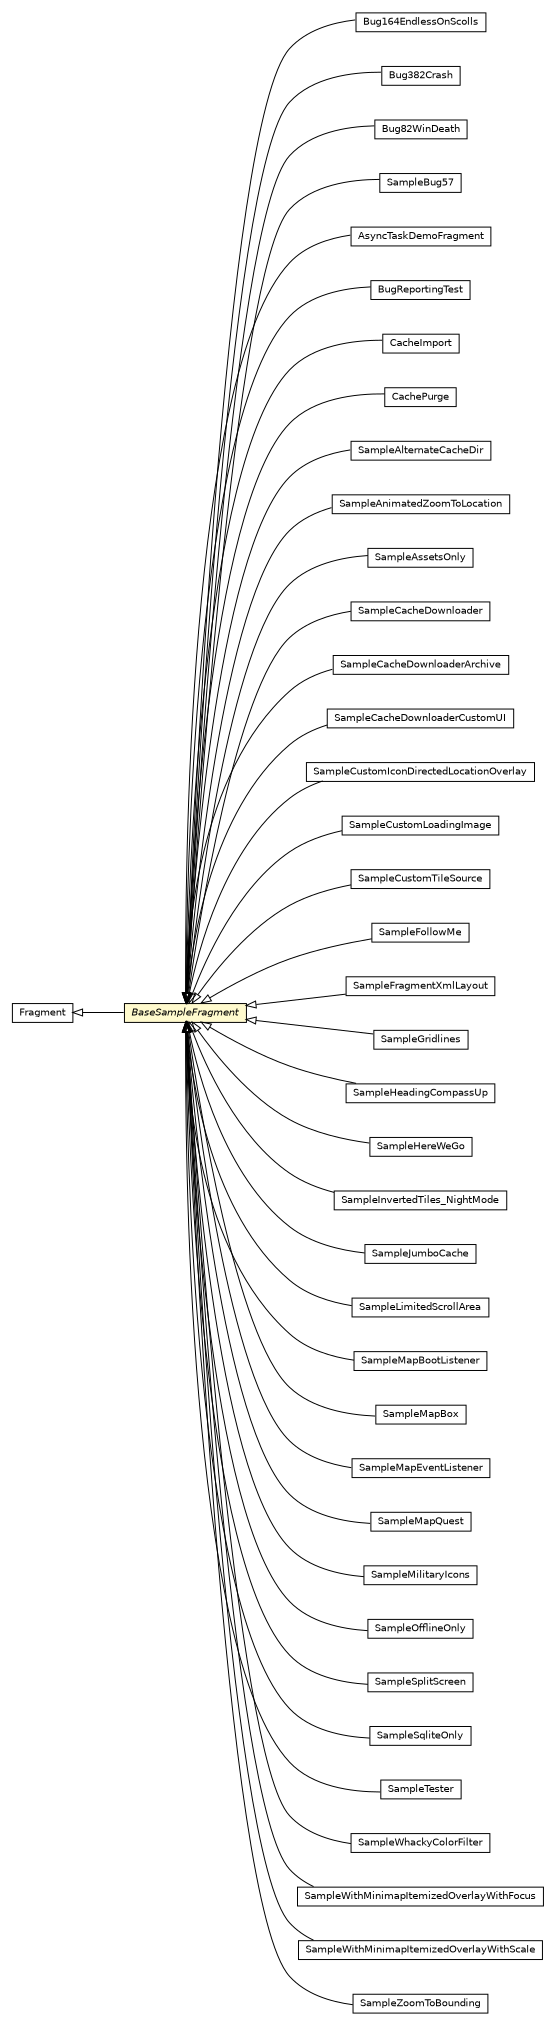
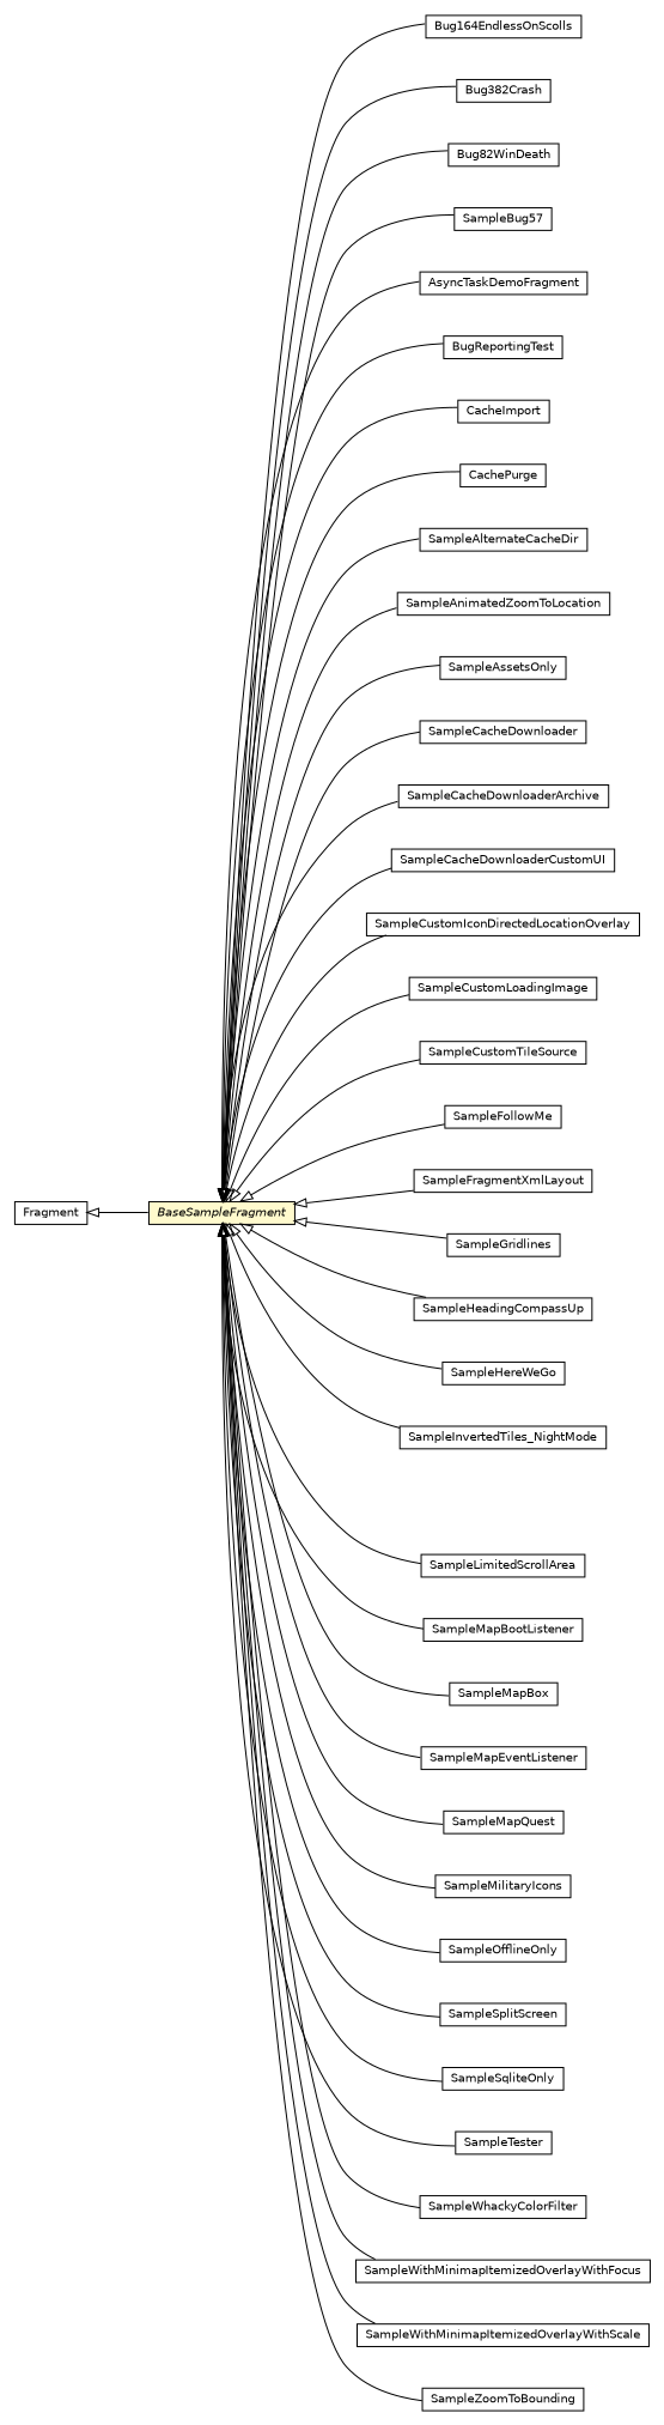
  digraph {
    nodesep=0.25
    rankdir=LR
    ranksep=0.5
    node [fontcolor=black fontname=Helvetica fontsize=10.0 shape=plaintext]
    edge [arrowtail=empty dir=back fontname=Helvetica fontsize=10 headport=p labelfontname=Helvetica labelfontsize=10 tailport=p]
    n1 [label=<<table title="org.osmdroid.bugtestfragments.Bug164EndlessOnScolls" border="0" cellborder="1" cellspacing="0" cellpadding="2" port="p" href="../bugtestfragments/Bug164EndlessOnScolls.html"> 		<tr><td><table border="0" cellspacing="0" cellpadding="1"> <tr><td align="center" balign="center"> Bug164EndlessOnScolls </td></tr> 		</table></td></tr> 		</table>>]
    n2 [label=<<table title="org.osmdroid.bugtestfragments.Bug382Crash" border="0" cellborder="1" cellspacing="0" cellpadding="2" port="p" href="../bugtestfragments/Bug382Crash.html"> 		<tr><td><table border="0" cellspacing="0" cellpadding="1"> <tr><td align="center" balign="center"> Bug382Crash </td></tr> 		</table></td></tr> 		</table>>]
    n3 [label=<<table title="org.osmdroid.bugtestfragments.Bug82WinDeath" border="0" cellborder="1" cellspacing="0" cellpadding="2" port="p" href="../bugtestfragments/Bug82WinDeath.html"> 		<tr><td><table border="0" cellspacing="0" cellpadding="1"> <tr><td align="center" balign="center"> Bug82WinDeath </td></tr> 		</table></td></tr> 		</table>>]
    n4 [label=<<table title="org.osmdroid.bugtestfragments.SampleBug57" border="0" cellborder="1" cellspacing="0" cellpadding="2" port="p" href="../bugtestfragments/SampleBug57.html"> 		<tr><td><table border="0" cellspacing="0" cellpadding="1"> <tr><td align="center" balign="center"> SampleBug57 </td></tr> 		</table></td></tr> 		</table>>]
    n5 [label=<<table title="org.osmdroid.samplefragments.AsyncTaskDemoFragment" border="0" cellborder="1" cellspacing="0" cellpadding="2" port="p" href="./AsyncTaskDemoFragment.html"> 		<tr><td><table border="0" cellspacing="0" cellpadding="1"> <tr><td align="center" balign="center"> AsyncTaskDemoFragment </td></tr> 		</table></td></tr> 		</table>>]
    n6 [label=<<table title="org.osmdroid.samplefragments.BaseSampleFragment" border="0" cellborder="1" cellspacing="0" cellpadding="2" port="p" bgcolor="lemonChiffon" href="./BaseSampleFragment.html"> 		<tr><td><table border="0" cellspacing="0" cellpadding="1"> <tr><td align="center" balign="center"><font face="Helvetica-Oblique"> BaseSampleFragment </font></td></tr> 		</table></td></tr> 		</table>>]
    n7 [label=<<table title="org.osmdroid.samplefragments.BugReportingTest" border="0" cellborder="1" cellspacing="0" cellpadding="2" port="p" href="./BugReportingTest.html"> 		<tr><td><table border="0" cellspacing="0" cellpadding="1"> <tr><td align="center" balign="center"> BugReportingTest </td></tr> 		</table></td></tr> 		</table>>]
    n8 [label=<<table title="org.osmdroid.samplefragments.CacheImport" border="0" cellborder="1" cellspacing="0" cellpadding="2" port="p" href="./CacheImport.html"> 		<tr><td><table border="0" cellspacing="0" cellpadding="1"> <tr><td align="center" balign="center"> CacheImport </td></tr> 		</table></td></tr> 		</table>>]
    n9 [label=<<table title="org.osmdroid.samplefragments.CachePurge" border="0" cellborder="1" cellspacing="0" cellpadding="2" port="p" href="./CachePurge.html"> 		<tr><td><table border="0" cellspacing="0" cellpadding="1"> <tr><td align="center" balign="center"> CachePurge </td></tr> 		</table></td></tr> 		</table>>]
    n10 [label=<<table title="org.osmdroid.samplefragments.SampleAlternateCacheDir" border="0" cellborder="1" cellspacing="0" cellpadding="2" port="p" href="./SampleAlternateCacheDir.html"> 		<tr><td><table border="0" cellspacing="0" cellpadding="1"> <tr><td align="center" balign="center"> SampleAlternateCacheDir </td></tr> 		</table></td></tr> 		</table>>]
    n11 [label=<<table title="org.osmdroid.samplefragments.SampleAnimatedZoomToLocation" border="0" cellborder="1" cellspacing="0" cellpadding="2" port="p" href="./SampleAnimatedZoomToLocation.html"> 		<tr><td><table border="0" cellspacing="0" cellpadding="1"> <tr><td align="center" balign="center"> SampleAnimatedZoomToLocation </td></tr> 		</table></td></tr> 		</table>>]
    n12 [label=<<table title="org.osmdroid.samplefragments.SampleAssetsOnly" border="0" cellborder="1" cellspacing="0" cellpadding="2" port="p" href="./SampleAssetsOnly.html"> 		<tr><td><table border="0" cellspacing="0" cellpadding="1"> <tr><td align="center" balign="center"> SampleAssetsOnly </td></tr> 		</table></td></tr> 		</table>>]
    n13 [label=<<table title="org.osmdroid.samplefragments.SampleCacheDownloader" border="0" cellborder="1" cellspacing="0" cellpadding="2" port="p" href="./SampleCacheDownloader.html"> 		<tr><td><table border="0" cellspacing="0" cellpadding="1"> <tr><td align="center" balign="center"> SampleCacheDownloader </td></tr> 		</table></td></tr> 		</table>>]
    n14 [label=<<table title="org.osmdroid.samplefragments.SampleCacheDownloaderArchive" border="0" cellborder="1" cellspacing="0" cellpadding="2" port="p" href="./SampleCacheDownloaderArchive.html"> 		<tr><td><table border="0" cellspacing="0" cellpadding="1"> <tr><td align="center" balign="center"> SampleCacheDownloaderArchive </td></tr> 		</table></td></tr> 		</table>>]
    n15 [label=<<table title="org.osmdroid.samplefragments.SampleCacheDownloaderCustomUI" border="0" cellborder="1" cellspacing="0" cellpadding="2" port="p" href="./SampleCacheDownloaderCustomUI.html"> 		<tr><td><table border="0" cellspacing="0" cellpadding="1"> <tr><td align="center" balign="center"> SampleCacheDownloaderCustomUI </td></tr> 		</table></td></tr> 		</table>>]
    n16 [label=<<table title="org.osmdroid.samplefragments.SampleCustomIconDirectedLocationOverlay" border="0" cellborder="1" cellspacing="0" cellpadding="2" port="p" href="./SampleCustomIconDirectedLocationOverlay.html"> 		<tr><td><table border="0" cellspacing="0" cellpadding="1"> <tr><td align="center" balign="center"> SampleCustomIconDirectedLocationOverlay </td></tr> 		</table></td></tr> 		</table>>]
    n17 [label=<<table title="org.osmdroid.samplefragments.SampleCustomLoadingImage" border="0" cellborder="1" cellspacing="0" cellpadding="2" port="p" href="./SampleCustomLoadingImage.html"> 		<tr><td><table border="0" cellspacing="0" cellpadding="1"> <tr><td align="center" balign="center"> SampleCustomLoadingImage </td></tr> 		</table></td></tr> 		</table>>]
    n18 [label=<<table title="org.osmdroid.samplefragments.SampleCustomTileSource" border="0" cellborder="1" cellspacing="0" cellpadding="2" port="p" href="./SampleCustomTileSource.html"> 		<tr><td><table border="0" cellspacing="0" cellpadding="1"> <tr><td align="center" balign="center"> SampleCustomTileSource </td></tr> 		</table></td></tr> 		</table>>]
    n19 [label=<<table title="org.osmdroid.samplefragments.SampleFollowMe" border="0" cellborder="1" cellspacing="0" cellpadding="2" port="p" href="./SampleFollowMe.html"> 		<tr><td><table border="0" cellspacing="0" cellpadding="1"> <tr><td align="center" balign="center"> SampleFollowMe </td></tr> 		</table></td></tr> 		</table>>]
    n20 [label=<<table title="org.osmdroid.samplefragments.SampleFragmentXmlLayout" border="0" cellborder="1" cellspacing="0" cellpadding="2" port="p" href="./SampleFragmentXmlLayout.html"> 		<tr><td><table border="0" cellspacing="0" cellpadding="1"> <tr><td align="center" balign="center"> SampleFragmentXmlLayout </td></tr> 		</table></td></tr> 		</table>>]
    n21 [label=<<table title="org.osmdroid.samplefragments.SampleGridlines" border="0" cellborder="1" cellspacing="0" cellpadding="2" port="p" href="./SampleGridlines.html"> 		<tr><td><table border="0" cellspacing="0" cellpadding="1"> <tr><td align="center" balign="center"> SampleGridlines </td></tr> 		</table></td></tr> 		</table>>]
    n22 [label=<<table title="org.osmdroid.samplefragments.SampleHeadingCompassUp" border="0" cellborder="1" cellspacing="0" cellpadding="2" port="p" href="./SampleHeadingCompassUp.html"> 		<tr><td><table border="0" cellspacing="0" cellpadding="1"> <tr><td align="center" balign="center"> SampleHeadingCompassUp </td></tr> 		</table></td></tr> 		</table>>]
    n23 [label=<<table title="org.osmdroid.samplefragments.SampleHereWeGo" border="0" cellborder="1" cellspacing="0" cellpadding="2" port="p" href="./SampleHereWeGo.html"> 		<tr><td><table border="0" cellspacing="0" cellpadding="1"> <tr><td align="center" balign="center"> SampleHereWeGo </td></tr> 		</table></td></tr> 		</table>>]
    n24 [label=<<table title="org.osmdroid.samplefragments.SampleInvertedTiles_NightMode" border="0" cellborder="1" cellspacing="0" cellpadding="2" port="p" href="./SampleInvertedTiles_NightMode.html"> 		<tr><td><table border="0" cellspacing="0" cellpadding="1"> <tr><td align="center" balign="center"> SampleInvertedTiles_NightMode </td></tr> 		</table></td></tr> 		</table>>]
-   n25 [label=<<table title="org.osmdroid.samplefragments.SampleJumboCache" border="0" cellborder="1" cellspacing="0" cellpadding="2" port="p" href="./SampleJumboCache.html"> 		<tr><td><table border="0" cellspacing="0" cellpadding="1"> <tr><td align="center" balign="center"> SampleJumboCache </td></tr> 		</table></td></tr> 		</table>>]
    n26 [label=<<table title="org.osmdroid.samplefragments.SampleLimitedScrollArea" border="0" cellborder="1" cellspacing="0" cellpadding="2" port="p" href="./SampleLimitedScrollArea.html"> 		<tr><td><table border="0" cellspacing="0" cellpadding="1"> <tr><td align="center" balign="center"> SampleLimitedScrollArea </td></tr> 		</table></td></tr> 		</table>>]
    n27 [label=<<table title="org.osmdroid.samplefragments.SampleMapBootListener" border="0" cellborder="1" cellspacing="0" cellpadding="2" port="p" href="./SampleMapBootListener.html"> 		<tr><td><table border="0" cellspacing="0" cellpadding="1"> <tr><td align="center" balign="center"> SampleMapBootListener </td></tr> 		</table></td></tr> 		</table>>]
    n28 [label=<<table title="org.osmdroid.samplefragments.SampleMapBox" border="0" cellborder="1" cellspacing="0" cellpadding="2" port="p" href="./SampleMapBox.html"> 		<tr><td><table border="0" cellspacing="0" cellpadding="1"> <tr><td align="center" balign="center"> SampleMapBox </td></tr> 		</table></td></tr> 		</table>>]
    n29 [label=<<table title="org.osmdroid.samplefragments.SampleMapEventListener" border="0" cellborder="1" cellspacing="0" cellpadding="2" port="p" href="./SampleMapEventListener.html"> 		<tr><td><table border="0" cellspacing="0" cellpadding="1"> <tr><td align="center" balign="center"> SampleMapEventListener </td></tr> 		</table></td></tr> 		</table>>]
    n30 [label=<<table title="org.osmdroid.samplefragments.SampleMapQuest" border="0" cellborder="1" cellspacing="0" cellpadding="2" port="p" href="./SampleMapQuest.html"> 		<tr><td><table border="0" cellspacing="0" cellpadding="1"> <tr><td align="center" balign="center"> SampleMapQuest </td></tr> 		</table></td></tr> 		</table>>]
    n31 [label=<<table title="org.osmdroid.samplefragments.SampleMilitaryIcons" border="0" cellborder="1" cellspacing="0" cellpadding="2" port="p" href="./SampleMilitaryIcons.html"> 		<tr><td><table border="0" cellspacing="0" cellpadding="1"> <tr><td align="center" balign="center"> SampleMilitaryIcons </td></tr> 		</table></td></tr> 		</table>>]
    n32 [label=<<table title="org.osmdroid.samplefragments.SampleOfflineOnly" border="0" cellborder="1" cellspacing="0" cellpadding="2" port="p" href="./SampleOfflineOnly.html"> 		<tr><td><table border="0" cellspacing="0" cellpadding="1"> <tr><td align="center" balign="center"> SampleOfflineOnly </td></tr> 		</table></td></tr> 		</table>>]
    n33 [label=<<table title="org.osmdroid.samplefragments.SampleSplitScreen" border="0" cellborder="1" cellspacing="0" cellpadding="2" port="p" href="./SampleSplitScreen.html"> 		<tr><td><table border="0" cellspacing="0" cellpadding="1"> <tr><td align="center" balign="center"> SampleSplitScreen </td></tr> 		</table></td></tr> 		</table>>]
    n34 [label=<<table title="org.osmdroid.samplefragments.SampleSqliteOnly" border="0" cellborder="1" cellspacing="0" cellpadding="2" port="p" href="./SampleSqliteOnly.html"> 		<tr><td><table border="0" cellspacing="0" cellpadding="1"> <tr><td align="center" balign="center"> SampleSqliteOnly </td></tr> 		</table></td></tr> 		</table>>]
    n35 [label=<<table title="org.osmdroid.samplefragments.SampleTester" border="0" cellborder="1" cellspacing="0" cellpadding="2" port="p" href="./SampleTester.html"> 		<tr><td><table border="0" cellspacing="0" cellpadding="1"> <tr><td align="center" balign="center"> SampleTester </td></tr> 		</table></td></tr> 		</table>>]
    n36 [label=<<table title="org.osmdroid.samplefragments.SampleWhackyColorFilter" border="0" cellborder="1" cellspacing="0" cellpadding="2" port="p" href="./SampleWhackyColorFilter.html"> 		<tr><td><table border="0" cellspacing="0" cellpadding="1"> <tr><td align="center" balign="center"> SampleWhackyColorFilter </td></tr> 		</table></td></tr> 		</table>>]
    n37 [label=<<table title="org.osmdroid.samplefragments.SampleWithMinimapItemizedOverlayWithFocus" border="0" cellborder="1" cellspacing="0" cellpadding="2" port="p" href="./SampleWithMinimapItemizedOverlayWithFocus.html"> 		<tr><td><table border="0" cellspacing="0" cellpadding="1"> <tr><td align="center" balign="center"> SampleWithMinimapItemizedOverlayWithFocus </td></tr> 		</table></td></tr> 		</table>>]
    n38 [label=<<table title="org.osmdroid.samplefragments.SampleWithMinimapItemizedOverlayWithScale" border="0" cellborder="1" cellspacing="0" cellpadding="2" port="p" href="./SampleWithMinimapItemizedOverlayWithScale.html"> 		<tr><td><table border="0" cellspacing="0" cellpadding="1"> <tr><td align="center" balign="center"> SampleWithMinimapItemizedOverlayWithScale </td></tr> 		</table></td></tr> 		</table>>]
    n39 [label=<<table title="org.osmdroid.samplefragments.SampleZoomToBounding" border="0" cellborder="1" cellspacing="0" cellpadding="2" port="p" href="./SampleZoomToBounding.html"> 		<tr><td><table border="0" cellspacing="0" cellpadding="1"> <tr><td align="center" balign="center"> SampleZoomToBounding </td></tr> 		</table></td></tr> 		</table>>]
    n40 [label=<<table title="android.support.v4.app.Fragment" border="0" cellborder="1" cellspacing="0" cellpadding="2" port="p" href="http://java.sun.com/j2se/1.4.2/docs/api/android/support/v4/app/Fragment.html"> 		<tr><td><table border="0" cellspacing="0" cellpadding="1"> <tr><td align="center" balign="center"> Fragment </td></tr> 		</table></td></tr> 		</table>>]
    n6 -> n1
    n6 -> n2
    n6 -> n3
    n6 -> n4
    n6 -> n5
    n6 -> n7
    n6 -> n8
    n6 -> n9
    n6 -> n10
    n6 -> n11
    n6 -> n12
    n6 -> n13
    n6 -> n14
    n6 -> n15
    n6 -> n16
    n6 -> n17
    n6 -> n18
    n6 -> n19
    n6 -> n20
    n6 -> n21
    n6 -> n22
    n6 -> n23
    n6 -> n24
-   n6 -> n25
    n6 -> n26
    n6 -> n27
    n6 -> n28
    n6 -> n29
    n6 -> n30
    n6 -> n31
    n6 -> n32
    n6 -> n33
    n6 -> n34
    n6 -> n35
    n6 -> n36
    n6 -> n37
    n6 -> n38
    n6 -> n39
    n40 -> n6
  }
